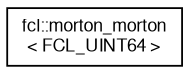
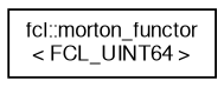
  digraph {
    rankdir=LR
-   n1 [color=black fillcolor=white fontname=FreeSans fontsize=10 height=0.2 label="fcl::morton_morton\l\< FCL_UINT64 \>" shape=record style=filled width=0.4]
+   n1 [color=black fillcolor=white fontname=FreeSans fontsize=10 height=0.2 label="fcl::morton_functor\l\< FCL_UINT64 \>" shape=record style=filled width=0.4]
  }
